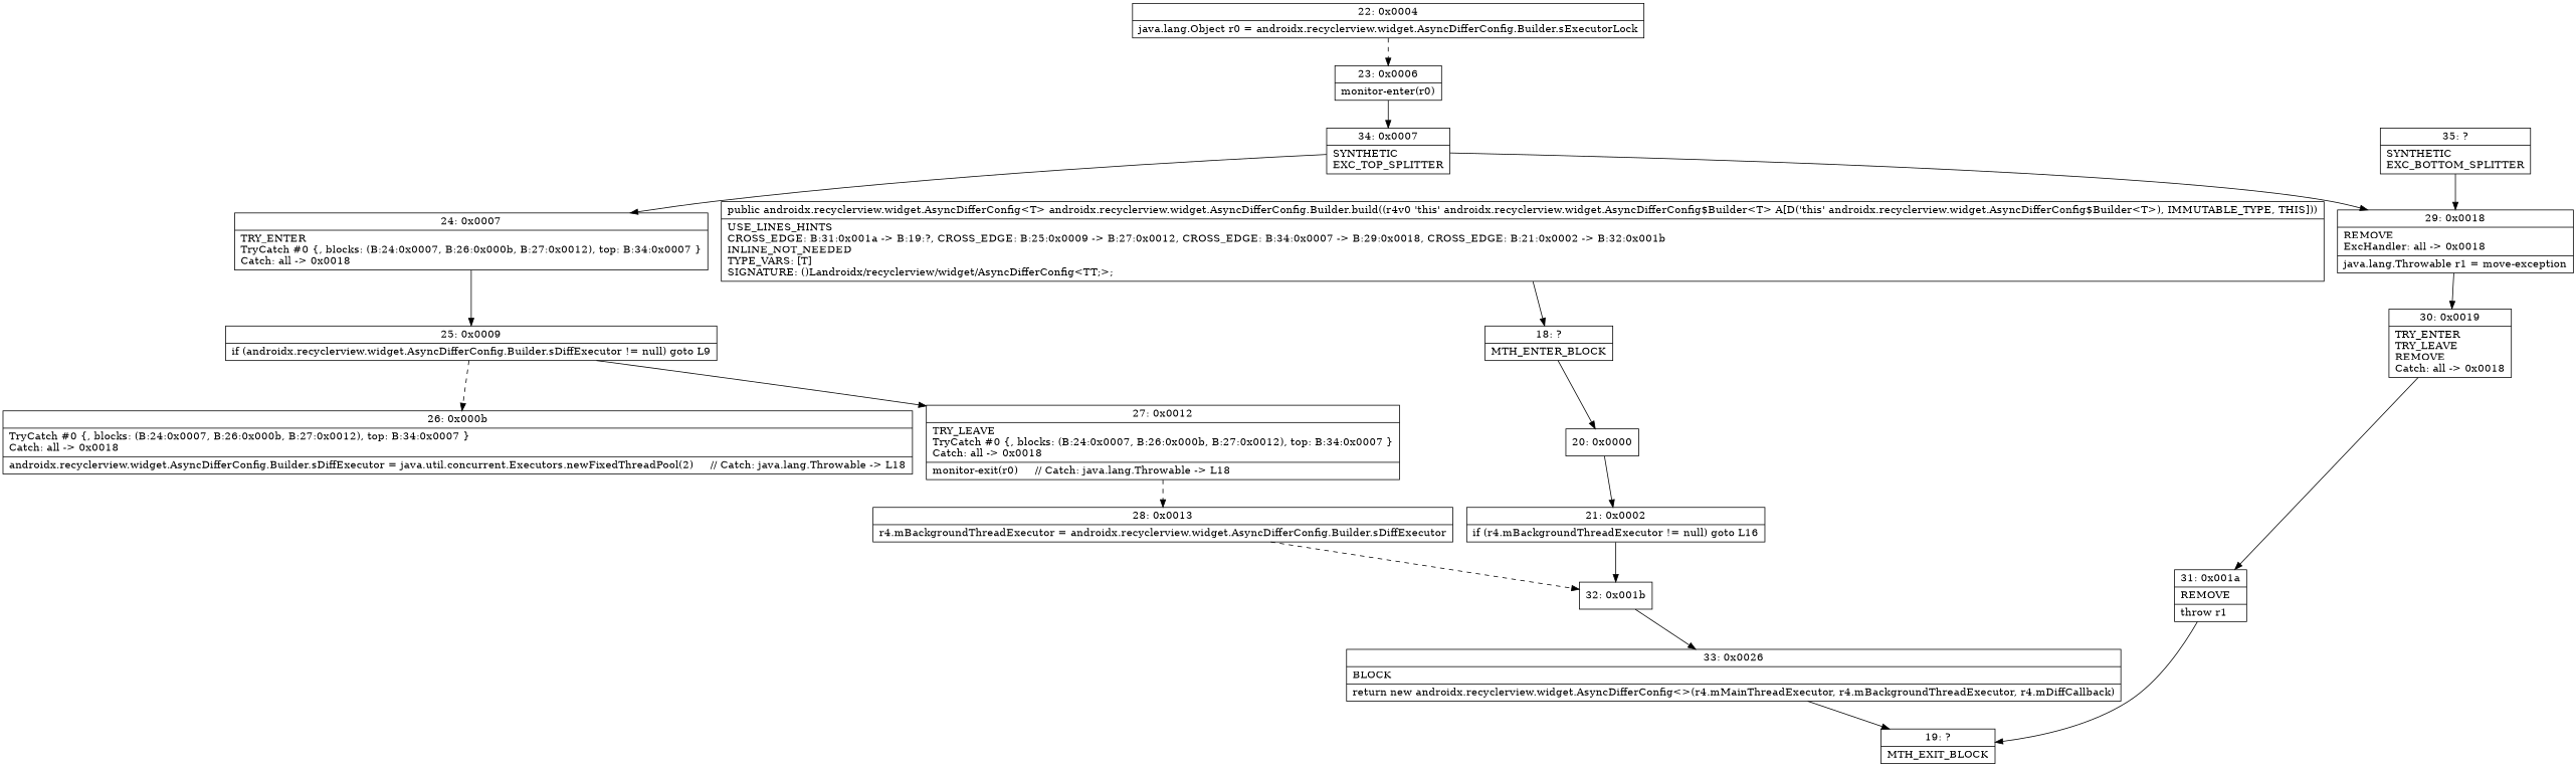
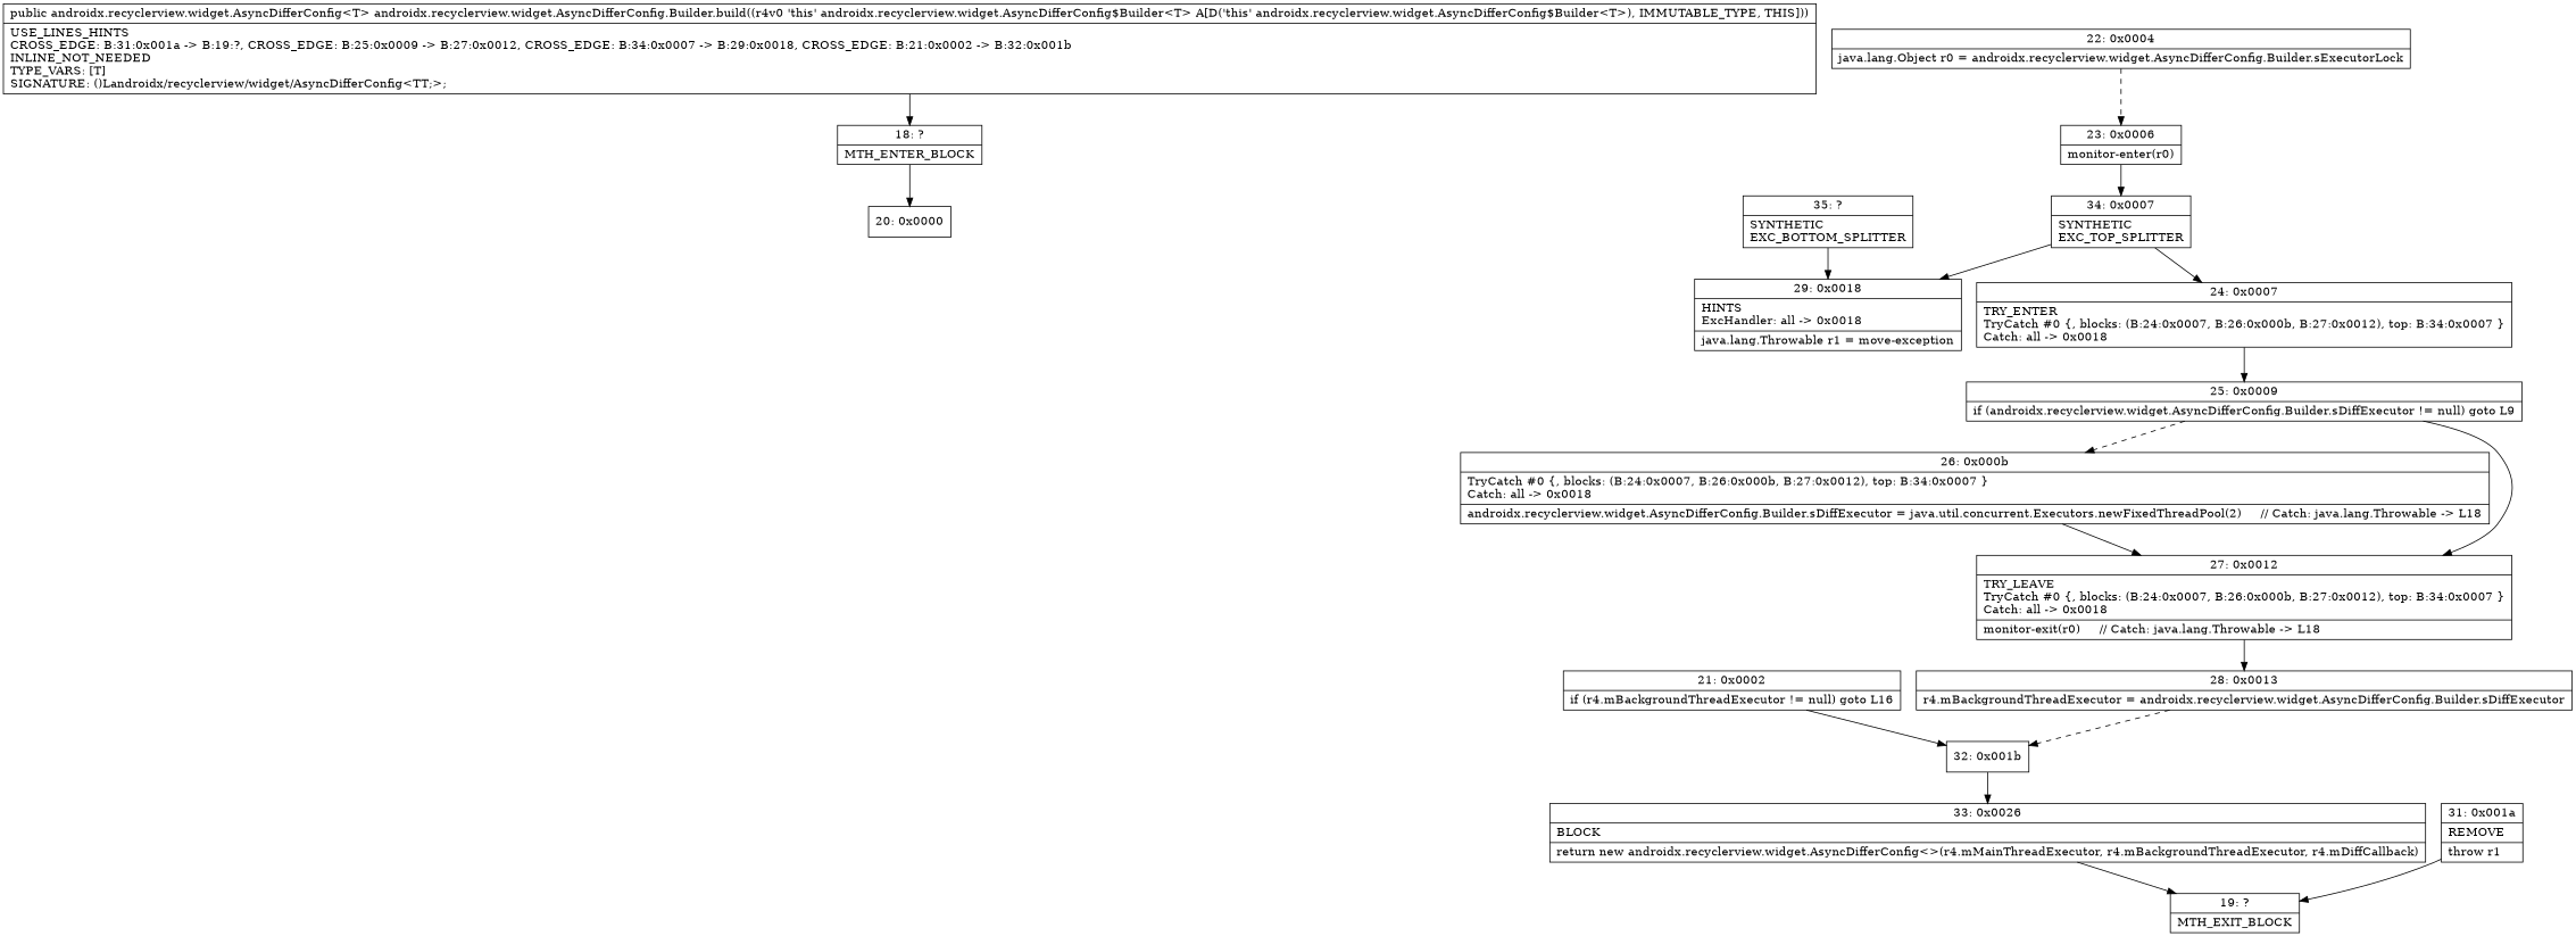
  digraph {
    node [shape=record]
    n1 [label="{18\:\ ?|MTH_ENTER_BLOCK\l}"]
    n2 [label="{20\:\ 0x0000}"]
    n3 [label="{21\:\ 0x0002|if (r4.mBackgroundThreadExecutor != null) goto L16\l}"]
    n4 [label="{32\:\ 0x001b}"]
    n5 [label="{22\:\ 0x0004|java.lang.Object r0 = androidx.recyclerview.widget.AsyncDifferConfig.Builder.sExecutorLock\l}"]
    n6 [label="{23\:\ 0x0006|monitor\-enter(r0)\l}"]
    n7 [label="{33\:\ 0x0026|BLOCK\l|return new androidx.recyclerview.widget.AsyncDifferConfig\<\>(r4.mMainThreadExecutor, r4.mBackgroundThreadExecutor, r4.mDiffCallback)\l}"]
    n8 [label="{34\:\ 0x0007|SYNTHETIC\lEXC_TOP_SPLITTER\l}"]
    n9 [label="{24\:\ 0x0007|TRY_ENTER\lTryCatch #0 \{, blocks: (B:24:0x0007, B:26:0x000b, B:27:0x0012), top: B:34:0x0007 \}\lCatch: all \-\> 0x0018\l}"]
-   n10 [label="{29\:\ 0x0018|REMOVE\lExcHandler: all \-\> 0x0018\l|java.lang.Throwable r1 = move\-exception\l}"]
+   n10 [label="{29\:\ 0x0018|HINTS\lExcHandler: all \-\> 0x0018\l|java.lang.Throwable r1 = move\-exception\l}"]
    n11 [label="{25\:\ 0x0009|if (androidx.recyclerview.widget.AsyncDifferConfig.Builder.sDiffExecutor != null) goto L9\l}"]
-   n12 [label="{30\:\ 0x0019|TRY_ENTER\lTRY_LEAVE\lREMOVE\lCatch: all \-\> 0x0018\l}"]
    n13 [label="{26\:\ 0x000b|TryCatch #0 \{, blocks: (B:24:0x0007, B:26:0x000b, B:27:0x0012), top: B:34:0x0007 \}\lCatch: all \-\> 0x0018\l|androidx.recyclerview.widget.AsyncDifferConfig.Builder.sDiffExecutor = java.util.concurrent.Executors.newFixedThreadPool(2)     \/\/ Catch: java.lang.Throwable \-\> L18\l}"]
    n14 [label="{27\:\ 0x0012|TRY_LEAVE\lTryCatch #0 \{, blocks: (B:24:0x0007, B:26:0x000b, B:27:0x0012), top: B:34:0x0007 \}\lCatch: all \-\> 0x0018\l|monitor\-exit(r0)     \/\/ Catch: java.lang.Throwable \-\> L18\l}"]
    n15 [label="{28\:\ 0x0013|r4.mBackgroundThreadExecutor = androidx.recyclerview.widget.AsyncDifferConfig.Builder.sDiffExecutor\l}"]
    n16 [label="{35\:\ ?|SYNTHETIC\lEXC_BOTTOM_SPLITTER\l}"]
    n17 [label="{31\:\ 0x001a|REMOVE\l|throw r1\l}"]
    n18 [label="{19\:\ ?|MTH_EXIT_BLOCK\l}"]
    n19 [label="{public androidx.recyclerview.widget.AsyncDifferConfig\<T\> androidx.recyclerview.widget.AsyncDifferConfig.Builder.build((r4v0 'this' androidx.recyclerview.widget.AsyncDifferConfig$Builder\<T\> A[D('this' androidx.recyclerview.widget.AsyncDifferConfig$Builder\<T\>), IMMUTABLE_TYPE, THIS]))  | USE_LINES_HINTS\lCROSS_EDGE: B:31:0x001a \-\> B:19:?, CROSS_EDGE: B:25:0x0009 \-\> B:27:0x0012, CROSS_EDGE: B:34:0x0007 \-\> B:29:0x0018, CROSS_EDGE: B:21:0x0002 \-\> B:32:0x001b\lINLINE_NOT_NEEDED\lTYPE_VARS: [T]\lSIGNATURE: ()Landroidx\/recyclerview\/widget\/AsyncDifferConfig\<TT;\>;\l}"]
    n1 -> n2
-   n2 -> n3
    n3 -> n4
    n4 -> n7
    n5 -> n6 [style=dashed]
    n6 -> n8
    n7 -> n18
    n8 -> n9
    n8 -> n10
    n9 -> n11
-   n10 -> n12
    n11 -> n13 [style=dashed]
    n11 -> n14
-   n12 -> n17
-   n14 -> n15 [style=dashed]
+   n13 -> n14
+   n14 -> n15
    n15 -> n4 [style=dashed]
    n16 -> n10
    n17 -> n18
    n19 -> n1
  }
